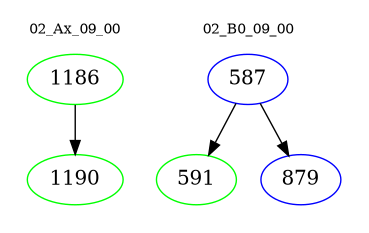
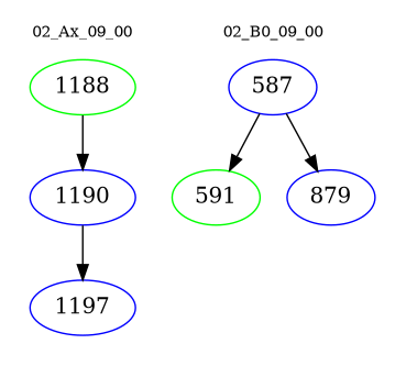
  digraph {
    node [color=blue]
    edge [color=black]
-   n1 [color=green label=1186]
-   n2 [color=green label=1190]
+   n1 [color=green label=1188]
+   n2 [label=1190]
+   n3 [label=1197]
    n4 [color=green label=591]
    n5 [label=587]
    n6 [label=879]
    subgraph cluster_1 {
      color=white
      fontsize=10
      label="02_Ax_09_00"
      n1
      n2
+     n3
    }
    subgraph cluster_2 {
      color=white
      fontsize=10
      label="02_B0_09_00"
      n4
      n5
      n6
    }
    n1 -> n2
+   n2 -> n3
    n5 -> n4
    n5 -> n6
  }
